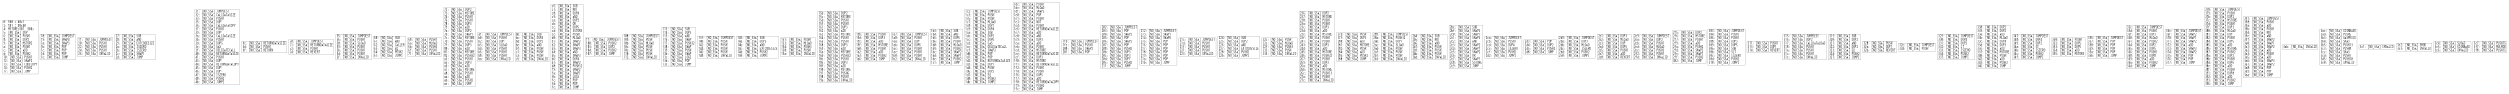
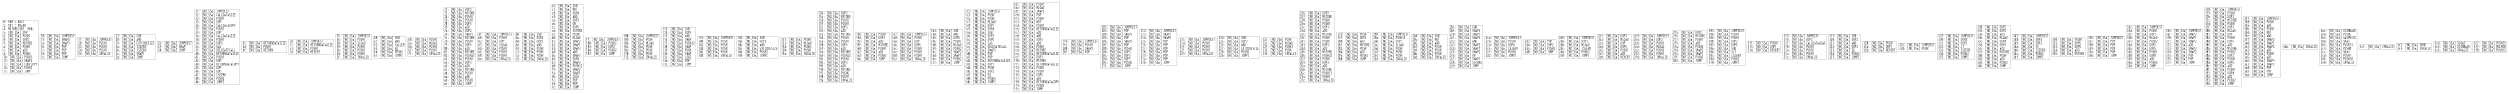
  digraph {
    node [fontname=Courier fontsize=30.0 rank=same shape=box]
    n1 [label="0: %00 = #0x1\l2: %01 = #0x40\l4: MSTORE(%01, %00)\l5: [NO_SSA] DUP1\l6: [NO_SSA] PUSH1\l8: [NO_SSA] DUP2\l9: [NO_SSA] MSTORE\la: [NO_SSA] PUSH1\lc: [NO_SSA] ADD\ld: [NO_SSA] PUSH2\l10: [NO_SSA] PUSH1\l12: [NO_SSA] SWAP2\l13: [NO_SSA] CODECOPY\l14: [NO_SSA] PUSH2\l17: [NO_SSA] JUMP\l"]
    n2 [label="18: [NO_SSA] JUMPDEST\l19: [NO_SSA] SWAP4\l1a: [NO_SSA] SWAP3\l1b: [NO_SSA] POP\l1c: [NO_SSA] POP\l1d: [NO_SSA] POP\l1e: [NO_SSA] JUMP\l"]
    n3 [label="1f: [NO_SSA] JUMPDEST\l20: [NO_SSA] PUSH1\l22: [NO_SSA] PUSH1\l24: [NO_SSA] PUSH1\l26: [NO_SSA] INVALID\l"]
    n4 [label="27: [NO_SSA] SUB\l28: [NO_SSA] AND\l29: [NO_SSA] EXTCODESIZE\l2a: [NO_SSA] ISZERO\l2b: [NO_SSA] ISZERO\l2c: [NO_SSA] SWAP1\l2d: [NO_SSA] JUMP\l"]
+   n5 [label="2e: [NO_SSA] JUMPDEST\l2f: [NO_SSA] SWAP1\l30: [NO_SSA] JUMP\l"]
    n6 [label="31: [NO_SSA] JUMPDEST\l32: [NO_SSA] CALLDATASIZE\l33: [NO_SSA] PUSH1\l35: [NO_SSA] DUP1\l36: [NO_SSA] CALLDATACOPY\l37: [NO_SSA] PUSH1\l39: [NO_SSA] DUP1\l3a: [NO_SSA] CALLDATASIZE\l3b: [NO_SSA] PUSH1\l3d: [NO_SSA] DUP5\l3e: [NO_SSA] GAS\l3f: [NO_SSA] DELEGATECALL\l40: [NO_SSA] RETURNDATASIZE\l41: [NO_SSA] PUSH1\l43: [NO_SSA] DUP1\l44: [NO_SSA] RETURNDATACOPY\l45: [NO_SSA] DUP1\l46: [NO_SSA] DUP1\l47: [NO_SSA] ISZERO\l48: [NO_SSA] PUSH2\l4b: [NO_SSA] JUMPI\l"]
    n7 [label="4c: [NO_SSA] RETURNDATASIZE\l4d: [NO_SSA] PUSH1\l4f: [NO_SSA] RETURN\l"]
    n8 [label="50: [NO_SSA] JUMPDEST\l51: [NO_SSA] RETURNDATASIZE\l52: [NO_SSA] PUSH1\l54: [NO_SSA] REVERT\l"]
    n9 [label="55: [NO_SSA] JUMPDEST\l56: [NO_SSA] PUSH1\l58: [NO_SSA] SLOAD\l59: [NO_SSA] PUSH1\l5b: [NO_SSA] PUSH1\l5d: [NO_SSA] PUSH1\l5f: [NO_SSA] INVALID\l"]
    n10 [label="60: [NO_SSA] SUB\l61: [NO_SSA] AND\l62: [NO_SSA] CALLER\l63: [NO_SSA] EQ\l64: [NO_SSA] PUSH2\l67: [NO_SSA] JUMPI\l"]
    n11 [label="68: [NO_SSA] PUSH1\l6a: [NO_SSA] MLOAD\l6b: [NO_SSA] PUSH3\l6f: [NO_SSA] PUSH1\l71: [NO_SSA] INVALID\l"]
    n12 [label="72: [NO_SSA] DUP2\l73: [NO_SSA] MSTORE\l74: [NO_SSA] PUSH1\l76: [NO_SSA] PUSH1\l78: [NO_SSA] DUP3\l79: [NO_SSA] ADD\l7a: [NO_SSA] DUP2\l7b: [NO_SSA] SWAP1\l7c: [NO_SSA] MSTORE\l7d: [NO_SSA] PUSH1\l7f: [NO_SSA] DUP3\l80: [NO_SSA] ADD\l81: [NO_SSA] MSTORE\l82: [NO_SSA] PUSH32\la3: [NO_SSA] PUSH1\la5: [NO_SSA] DUP3\la6: [NO_SSA] ADD\la7: [NO_SSA] MSTORE\la8: [NO_SSA] PUSH1\laa: [NO_SSA] ADD\lab: [NO_SSA] PUSH2\lae: [NO_SSA] JUMP\l"]
    n13 [label="af: [NO_SSA] JUMPDEST\lb0: [NO_SSA] PUSH1\lb2: [NO_SSA] DUP1\lb3: [NO_SSA] SLOAD\lb4: [NO_SSA] PUSH1\lb6: [NO_SSA] PUSH1\lb8: [NO_SSA] PUSH1\lba: [NO_SSA] INVALID\l"]
    n14 [label="bb: [NO_SSA] SUB\lbc: [NO_SSA] DUP4\lbd: [NO_SSA] DUP2\lbe: [NO_SSA] AND\lbf: [NO_SSA] PUSH1\lc1: [NO_SSA] PUSH1\lc3: [NO_SSA] PUSH1\lc5: [NO_SSA] INVALID\l"]
    n15 [label="c6: [NO_SSA] SUB\lc7: [NO_SSA] NOT\lc8: [NO_SSA] DUP4\lc9: [NO_SSA] AND\lca: [NO_SSA] DUP2\lcb: [NO_SSA] OR\lcc: [NO_SSA] DUP5\lcd: [NO_SSA] SSTORE\lce: [NO_SSA] PUSH1\ld0: [NO_SSA] MLOAD\ld1: [NO_SSA] SWAP2\ld2: [NO_SSA] SWAP1\ld3: [NO_SSA] SWAP3\ld4: [NO_SSA] AND\ld5: [NO_SSA] SWAP3\ld6: [NO_SSA] DUP4\ld7: [NO_SSA] SWAP2\ld8: [NO_SSA] PUSH32\lf9: [NO_SSA] SWAP2\lfa: [NO_SSA] SWAP1\lfb: [NO_SSA] LOG3\lfc: [NO_SSA] POP\lfd: [NO_SSA] POP\lfe: [NO_SSA] JUMP\l"]
    n16 [label="ff: [NO_SSA] JUMPDEST\l100: [NO_SSA] PUSH2\l103: [NO_SSA] DUP2\l104: [NO_SSA] PUSH2\l107: [NO_SSA] JUMP\l"]
    n17 [label="108: [NO_SSA] JUMPDEST\l109: [NO_SSA] PUSH1\l10b: [NO_SSA] MLOAD\l10c: [NO_SSA] PUSH1\l10e: [NO_SSA] PUSH1\l110: [NO_SSA] PUSH1\l112: [NO_SSA] INVALID\l"]
    n18 [label="113: [NO_SSA] SUB\l114: [NO_SSA] DUP3\l115: [NO_SSA] AND\l116: [NO_SSA] SWAP1\l117: [NO_SSA] PUSH32\l138: [NO_SSA] SWAP1\l139: [NO_SSA] PUSH1\l13b: [NO_SSA] SWAP1\l13c: [NO_SSA] LOG2\l13d: [NO_SSA] POP\l13e: [NO_SSA] JUMP\l"]
    n19 [label="13f: [NO_SSA] JUMPDEST\l140: [NO_SSA] PUSH1\l142: [NO_SSA] PUSH1\l144: [NO_SSA] PUSH1\l146: [NO_SSA] PUSH1\l148: [NO_SSA] INVALID\l"]
    n20 [label="149: [NO_SSA] SUB\l14a: [NO_SSA] DUP5\l14b: [NO_SSA] AND\l14c: [NO_SSA] EXTCODESIZE\l14d: [NO_SSA] PUSH2\l150: [NO_SSA] JUMPI\l"]
    n21 [label="151: [NO_SSA] PUSH1\l153: [NO_SSA] MLOAD\l154: [NO_SSA] PUSH3\l158: [NO_SSA] PUSH1\l15a: [NO_SSA] INVALID\l"]
    n22 [label="15b: [NO_SSA] DUP2\l15c: [NO_SSA] MSTORE\l15d: [NO_SSA] PUSH1\l15f: [NO_SSA] PUSH1\l161: [NO_SSA] DUP3\l162: [NO_SSA] ADD\l163: [NO_SSA] MSTORE\l164: [NO_SSA] PUSH1\l166: [NO_SSA] PUSH1\l168: [NO_SSA] DUP3\l169: [NO_SSA] ADD\l16a: [NO_SSA] MSTORE\l16b: [NO_SSA] PUSH32\l18c: [NO_SSA] PUSH1\l18e: [NO_SSA] DUP3\l18f: [NO_SSA] ADD\l190: [NO_SSA] MSTORE\l191: [NO_SSA] PUSH6\l198: [NO_SSA] PUSH1\l19a: [NO_SSA] INVALID\l"]
    n23 [label="19b: [NO_SSA] PUSH1\l19d: [NO_SSA] DUP3\l19e: [NO_SSA] ADD\l19f: [NO_SSA] MSTORE\l1a0: [NO_SSA] PUSH1\l1a2: [NO_SSA] ADD\l1a3: [NO_SSA] PUSH2\l1a6: [NO_SSA] JUMP\l"]
    n24 [label="1a7: [NO_SSA] JUMPDEST\l1a8: [NO_SSA] PUSH1\l1aa: [NO_SSA] DUP1\l1ab: [NO_SSA] DUP6\l1ac: [NO_SSA] PUSH1\l1ae: [NO_SSA] PUSH1\l1b0: [NO_SSA] PUSH1\l1b2: [NO_SSA] INVALID\l"]
    n25 [label="1b3: [NO_SSA] SUB\l1b4: [NO_SSA] AND\l1b5: [NO_SSA] DUP6\l1b6: [NO_SSA] PUSH1\l1b8: [NO_SSA] MLOAD\l1b9: [NO_SSA] PUSH2\l1bc: [NO_SSA] SWAP2\l1bd: [NO_SSA] SWAP1\l1be: [NO_SSA] PUSH2\l1c1: [NO_SSA] JUMP\l"]
    n26 [label="1c2: [NO_SSA] JUMPDEST\l1c3: [NO_SSA] PUSH1\l1c5: [NO_SSA] PUSH1\l1c7: [NO_SSA] MLOAD\l1c8: [NO_SSA] DUP1\l1c9: [NO_SSA] DUP4\l1ca: [NO_SSA] SUB\l1cb: [NO_SSA] DUP2\l1cc: [NO_SSA] DUP6\l1cd: [NO_SSA] GAS\l1ce: [NO_SSA] DELEGATECALL\l1cf: [NO_SSA] SWAP2\l1d0: [NO_SSA] POP\l1d1: [NO_SSA] POP\l1d2: [NO_SSA] RETURNDATASIZE\l1d3: [NO_SSA] DUP1\l1d4: [NO_SSA] PUSH1\l1d6: [NO_SSA] DUP2\l1d7: [NO_SSA] EQ\l1d8: [NO_SSA] PUSH2\l1db: [NO_SSA] JUMPI\l"]
    n27 [label="1dc: [NO_SSA] PUSH1\l1de: [NO_SSA] MLOAD\l1df: [NO_SSA] SWAP2\l1e0: [NO_SSA] POP\l1e1: [NO_SSA] PUSH1\l1e3: [NO_SSA] NOT\l1e4: [NO_SSA] PUSH1\l1e6: [NO_SSA] RETURNDATASIZE\l1e7: [NO_SSA] ADD\l1e8: [NO_SSA] AND\l1e9: [NO_SSA] DUP3\l1ea: [NO_SSA] ADD\l1eb: [NO_SSA] PUSH1\l1ed: [NO_SSA] MSTORE\l1ee: [NO_SSA] RETURNDATASIZE\l1ef: [NO_SSA] DUP3\l1f0: [NO_SSA] MSTORE\l1f1: [NO_SSA] RETURNDATASIZE\l1f2: [NO_SSA] PUSH1\l1f4: [NO_SSA] PUSH1\l1f6: [NO_SSA] DUP5\l1f7: [NO_SSA] ADD\l1f8: [NO_SSA] RETURNDATACOPY\l1f9: [NO_SSA] PUSH2\l1fc: [NO_SSA] JUMP\l"]
    n28 [label="1fd: [NO_SSA] JUMPDEST\l1fe: [NO_SSA] PUSH1\l200: [NO_SSA] SWAP2\l201: [NO_SSA] POP\l"]
    n29 [label="202: [NO_SSA] JUMPDEST\l203: [NO_SSA] POP\l204: [NO_SSA] SWAP2\l205: [NO_SSA] POP\l206: [NO_SSA] SWAP2\l207: [NO_SSA] POP\l208: [NO_SSA] PUSH2\l20b: [NO_SSA] DUP3\l20c: [NO_SSA] DUP3\l20d: [NO_SSA] DUP7\l20e: [NO_SSA] PUSH2\l211: [NO_SSA] JUMP\l"]
    n30 [label="212: [NO_SSA] JUMPDEST\l213: [NO_SSA] SWAP7\l214: [NO_SSA] SWAP6\l215: [NO_SSA] POP\l216: [NO_SSA] POP\l217: [NO_SSA] POP\l218: [NO_SSA] POP\l219: [NO_SSA] POP\l21a: [NO_SSA] POP\l21b: [NO_SSA] JUMP\l"]
    n31 [label="21c: [NO_SSA] JUMPDEST\l21d: [NO_SSA] PUSH1\l21f: [NO_SSA] PUSH1\l221: [NO_SSA] PUSH1\l223: [NO_SSA] INVALID\l"]
    n32 [label="224: [NO_SSA] SUB\l225: [NO_SSA] DUP2\l226: [NO_SSA] AND\l227: [NO_SSA] EXTCODESIZE\l228: [NO_SSA] PUSH2\l22b: [NO_SSA] JUMPI\l"]
    n33 [label="22c: [NO_SSA] PUSH1\l22e: [NO_SSA] MLOAD\l22f: [NO_SSA] PUSH3\l233: [NO_SSA] PUSH1\l235: [NO_SSA] INVALID\l"]
    n34 [label="236: [NO_SSA] DUP2\l237: [NO_SSA] MSTORE\l238: [NO_SSA] PUSH1\l23a: [NO_SSA] PUSH1\l23c: [NO_SSA] DUP3\l23d: [NO_SSA] ADD\l23e: [NO_SSA] MSTORE\l23f: [NO_SSA] PUSH1\l241: [NO_SSA] PUSH1\l243: [NO_SSA] DUP3\l244: [NO_SSA] ADD\l245: [NO_SSA] MSTORE\l246: [NO_SSA] PUSH32\l267: [NO_SSA] PUSH1\l269: [NO_SSA] DUP3\l26a: [NO_SSA] ADD\l26b: [NO_SSA] MSTORE\l26c: [NO_SSA] PUSH13\l27a: [NO_SSA] PUSH1\l27c: [NO_SSA] INVALID\l"]
    n35 [label="27d: [NO_SSA] PUSH1\l27f: [NO_SSA] DUP3\l280: [NO_SSA] ADD\l281: [NO_SSA] MSTORE\l282: [NO_SSA] PUSH1\l284: [NO_SSA] ADD\l285: [NO_SSA] PUSH2\l288: [NO_SSA] JUMP\l"]
    n36 [label="289: [NO_SSA] JUMPDEST\l28a: [NO_SSA] PUSH32\l2ab: [NO_SSA] DUP1\l2ac: [NO_SSA] SLOAD\l2ad: [NO_SSA] PUSH1\l2af: [NO_SSA] PUSH1\l2b1: [NO_SSA] PUSH1\l2b3: [NO_SSA] INVALID\l"]
    n37 [label="2b4: [NO_SSA] SUB\l2b5: [NO_SSA] NOT\l2b6: [NO_SSA] AND\l2b7: [NO_SSA] PUSH1\l2b9: [NO_SSA] PUSH1\l2bb: [NO_SSA] PUSH1\l2bd: [NO_SSA] INVALID\l"]
    n38 [label="2be: [NO_SSA] SUB\l2bf: [NO_SSA] SWAP3\l2c0: [NO_SSA] SWAP1\l2c1: [NO_SSA] SWAP3\l2c2: [NO_SSA] AND\l2c3: [NO_SSA] SWAP2\l2c4: [NO_SSA] SWAP1\l2c5: [NO_SSA] SWAP2\l2c6: [NO_SSA] OR\l2c7: [NO_SSA] SWAP1\l2c8: [NO_SSA] SSTORE\l2c9: [NO_SSA] JUMP\l"]
    n39 [label="2ca: [NO_SSA] JUMPDEST\l2cb: [NO_SSA] PUSH1\l2cd: [NO_SSA] DUP4\l2ce: [NO_SSA] ISZERO\l2cf: [NO_SSA] PUSH2\l2d2: [NO_SSA] JUMPI\l"]
    n40 [label="2d3: [NO_SSA] POP\l2d4: [NO_SSA] DUP2\l2d5: [NO_SSA] PUSH2\l2d8: [NO_SSA] JUMP\l"]
    n41 [label="2d9: [NO_SSA] JUMPDEST\l2da: [NO_SSA] DUP3\l2db: [NO_SSA] MLOAD\l2dc: [NO_SSA] ISZERO\l2dd: [NO_SSA] PUSH2\l2e0: [NO_SSA] JUMPI\l"]
    n42 [label="2e1: [NO_SSA] DUP3\l2e2: [NO_SSA] MLOAD\l2e3: [NO_SSA] DUP1\l2e4: [NO_SSA] DUP5\l2e5: [NO_SSA] PUSH1\l2e7: [NO_SSA] ADD\l2e8: [NO_SSA] REVERT\l"]
    n43 [label="2e9: [NO_SSA] JUMPDEST\l2ea: [NO_SSA] DUP2\l2eb: [NO_SSA] PUSH1\l2ed: [NO_SSA] MLOAD\l2ee: [NO_SSA] PUSH3\l2f2: [NO_SSA] PUSH1\l2f4: [NO_SSA] INVALID\l"]
    n44 [label="2f5: [NO_SSA] DUP2\l2f6: [NO_SSA] MSTORE\l2f7: [NO_SSA] PUSH1\l2f9: [NO_SSA] ADD\l2fa: [NO_SSA] PUSH2\l2fd: [NO_SSA] SWAP2\l2fe: [NO_SSA] SWAP1\l2ff: [NO_SSA] PUSH2\l302: [NO_SSA] JUMP\l"]
    n45 [label="303: [NO_SSA] JUMPDEST\l304: [NO_SSA] PUSH1\l306: [NO_SSA] PUSH1\l308: [NO_SSA] DUP3\l309: [NO_SSA] DUP5\l30a: [NO_SSA] SUB\l30b: [NO_SSA] SLT\l30c: [NO_SSA] ISZERO\l30d: [NO_SSA] PUSH2\l310: [NO_SSA] JUMPI\l"]
    n46 [label="311: [NO_SSA] PUSH1\l313: [NO_SSA] DUP1\l314: [NO_SSA] REVERT\l"]
    n47 [label="315: [NO_SSA] JUMPDEST\l316: [NO_SSA] DUP2\l317: [NO_SSA] CALLDATALOAD\l318: [NO_SSA] PUSH1\l31a: [NO_SSA] PUSH1\l31c: [NO_SSA] PUSH1\l31e: [NO_SSA] INVALID\l"]
    n48 [label="31f: [NO_SSA] SUB\l320: [NO_SSA] DUP2\l321: [NO_SSA] AND\l322: [NO_SSA] DUP2\l323: [NO_SSA] EQ\l324: [NO_SSA] PUSH2\l327: [NO_SSA] JUMPI\l"]
    n49 [label="328: [NO_SSA] PUSH1\l32a: [NO_SSA] DUP1\l32b: [NO_SSA] REVERT\l"]
    n50 [label="32c: [NO_SSA] JUMPDEST\l32d: [NO_SSA] PUSH1\l"]
    n51 [label="32f: [NO_SSA] JUMPDEST\l330: [NO_SSA] DUP4\l331: [NO_SSA] DUP2\l332: [NO_SSA] LT\l333: [NO_SSA] ISZERO\l334: [NO_SSA] PUSH2\l337: [NO_SSA] JUMPI\l"]
    n52 [label="338: [NO_SSA] DUP2\l339: [NO_SSA] DUP2\l33a: [NO_SSA] ADD\l33b: [NO_SSA] MLOAD\l33c: [NO_SSA] DUP4\l33d: [NO_SSA] DUP3\l33e: [NO_SSA] ADD\l33f: [NO_SSA] MSTORE\l340: [NO_SSA] PUSH1\l342: [NO_SSA] ADD\l343: [NO_SSA] PUSH2\l346: [NO_SSA] JUMP\l"]
    n53 [label="347: [NO_SSA] JUMPDEST\l348: [NO_SSA] DUP4\l349: [NO_SSA] DUP2\l34a: [NO_SSA] GT\l34b: [NO_SSA] ISZERO\l34c: [NO_SSA] PUSH2\l34f: [NO_SSA] JUMPI\l"]
    n54 [label="350: [NO_SSA] PUSH1\l352: [NO_SSA] DUP5\l353: [NO_SSA] DUP5\l354: [NO_SSA] ADD\l355: [NO_SSA] MSTORE\l"]
    n55 [label="356: [NO_SSA] JUMPDEST\l357: [NO_SSA] POP\l358: [NO_SSA] POP\l359: [NO_SSA] POP\l35a: [NO_SSA] POP\l35b: [NO_SSA] JUMP\l"]
    n56 [label="35c: [NO_SSA] JUMPDEST\l35d: [NO_SSA] PUSH1\l35f: [NO_SSA] DUP3\l360: [NO_SSA] MLOAD\l361: [NO_SSA] PUSH2\l364: [NO_SSA] DUP2\l365: [NO_SSA] DUP5\l366: [NO_SSA] PUSH1\l368: [NO_SSA] DUP8\l369: [NO_SSA] ADD\l36a: [NO_SSA] PUSH2\l36d: [NO_SSA] JUMP\l"]
    n57 [label="36e: [NO_SSA] JUMPDEST\l36f: [NO_SSA] SWAP2\l370: [NO_SSA] SWAP1\l371: [NO_SSA] SWAP2\l372: [NO_SSA] ADD\l373: [NO_SSA] SWAP3\l374: [NO_SSA] SWAP2\l375: [NO_SSA] POP\l376: [NO_SSA] POP\l377: [NO_SSA] JUMP\l"]
    n58 [label="378: [NO_SSA] JUMPDEST\l379: [NO_SSA] PUSH1\l37b: [NO_SSA] DUP2\l37c: [NO_SSA] MSTORE\l37d: [NO_SSA] PUSH1\l37f: [NO_SSA] DUP3\l380: [NO_SSA] MLOAD\l381: [NO_SSA] DUP1\l382: [NO_SSA] PUSH1\l384: [NO_SSA] DUP5\l385: [NO_SSA] ADD\l386: [NO_SSA] MSTORE\l387: [NO_SSA] PUSH2\l38a: [NO_SSA] DUP2\l38b: [NO_SSA] PUSH1\l38d: [NO_SSA] DUP6\l38e: [NO_SSA] ADD\l38f: [NO_SSA] PUSH1\l391: [NO_SSA] DUP8\l392: [NO_SSA] ADD\l393: [NO_SSA] PUSH2\l396: [NO_SSA] JUMP\l"]
    n59 [label="397: [NO_SSA] JUMPDEST\l398: [NO_SSA] PUSH1\l39a: [NO_SSA] ADD\l39b: [NO_SSA] PUSH1\l39d: [NO_SSA] NOT\l39e: [NO_SSA] AND\l39f: [NO_SSA] SWAP2\l3a0: [NO_SSA] SWAP1\l3a1: [NO_SSA] SWAP2\l3a2: [NO_SSA] ADD\l3a3: [NO_SSA] PUSH1\l3a5: [NO_SSA] ADD\l3a6: [NO_SSA] SWAP3\l3a7: [NO_SSA] SWAP2\l3a8: [NO_SSA] POP\l3a9: [NO_SSA] POP\l3aa: [NO_SSA] JUMP\l"]
    n60 [label="3ab: [NO_SSA] INVALID\l"]
    n61 [label="3ac: [NO_SSA] COINBASE\l3ad: [NO_SSA] PUSH5\l3b3: [NO_SSA] GASPRICE\l3b4: [NO_SSA] SHA3\l3b5: [NO_SSA] PUSH13\l3c3: [NO_SSA] PUSH8\l3cc: [NO_SSA] SHA3\l3cd: [NO_SSA] PUSH7\l3d5: [NO_SSA] PUSH10\l3e0: [NO_SSA] INVALID\l"]
    n62 [label="3e1: [NO_SSA] INVALID\l"]
    n63 [label="3e2: [NO_SSA] SMOD\l3e3: [NO_SSA] INVALID\l"]
    n64 [label="3e4: [NO_SSA] SLOAD\l3e5: [NO_SSA] COINBASE\l3e6: [NO_SSA] INVALID\l"]
    n65 [label="3e7: [NO_SSA] PUSH15\l3f7: [NO_SSA] MULMOD\l3f8: [NO_SSA] PUSH15\l"]
    subgraph sub_1 {
      n1
      n2
      n3
      n4
+     n5
      n6
      n7
      n8
      n9
      n10
      n11
      n12
      n13
      n14
      n15
      n16
      n17
      n18
      n19
      n20
      n21
      n22
      n23
      n24
      n25
      n26
      n27
      n28
      n29
      n30
      n31
      n32
      n33
      n34
      n35
      n36
      n37
      n38
      n39
      n40
      n41
      n42
      n43
      n44
      n45
      n46
      n47
      n48
      n49
      n50
      n51
      n52
      n53
      n54
      n55
      n56
      n57
      n58
      n59
      n60
      n61
      n62
      n63
      n64
      n65
    }
  }
